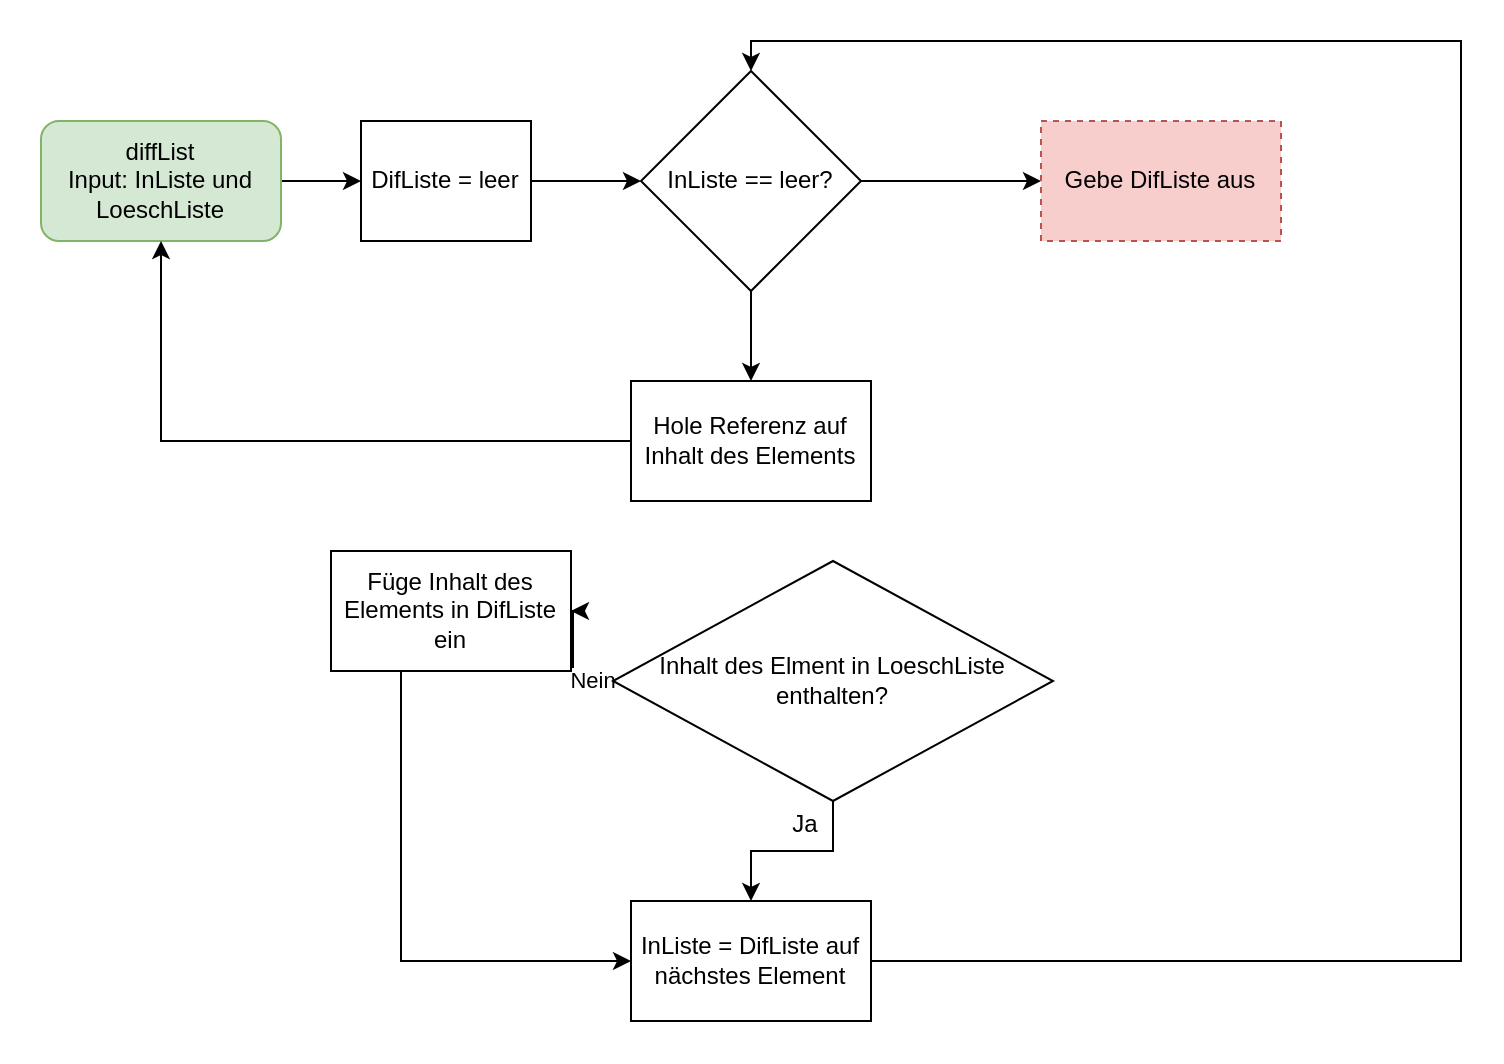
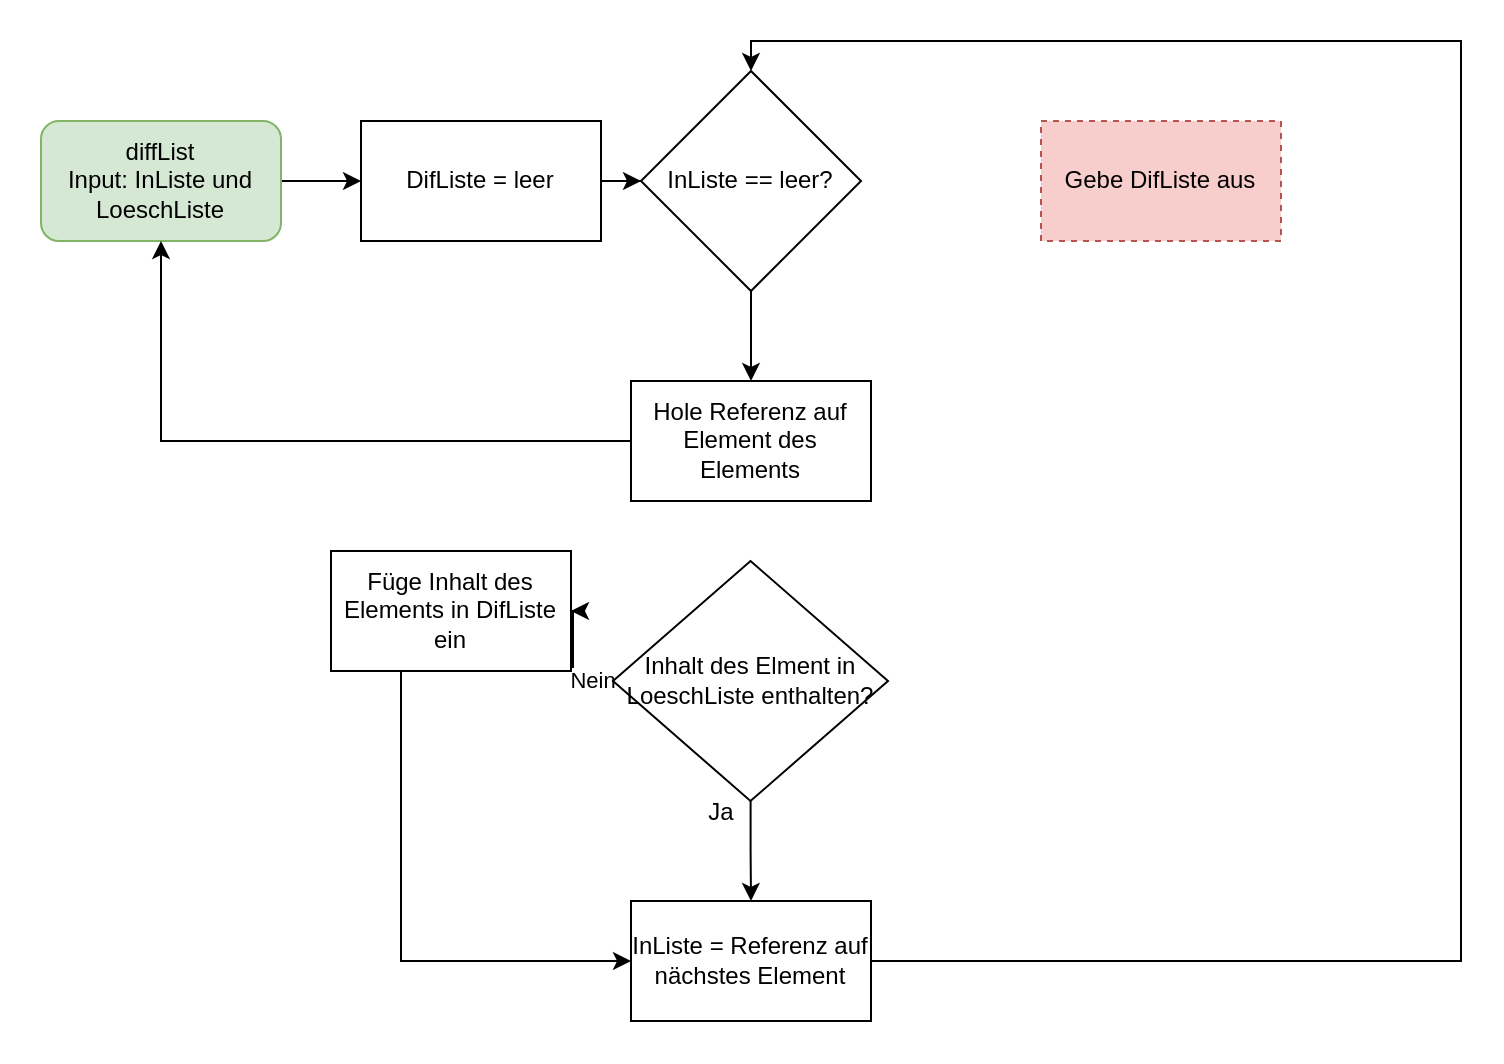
  <mxCell id="0" />
  <mxCell id="1" parent="0" />
  <mxCell id="2" style="edgeStyle=orthogonalEdgeStyle;rounded=0;orthogonalLoop=1;jettySize=auto;html=1;" edge="1" parent="1" source="3" target="5"><mxGeometry relative="1" as="geometry" /></mxCell>
  <mxCell id="3" value="diffList&lt;br&gt;Input: InListe und LoeschListe" style="rounded=1;whiteSpace=wrap;html=1;fillColor=#d5e8d4;strokeColor=#82b366;" vertex="1" parent="1"><mxGeometry x="20" y="60" width="120" height="60" as="geometry" /></mxCell>
  <mxCell id="4" style="edgeStyle=orthogonalEdgeStyle;rounded=0;orthogonalLoop=1;jettySize=auto;html=1;" edge="1" parent="1" source="5" target="8"><mxGeometry relative="1" as="geometry" /></mxCell>
- <mxCell id="5" value="DifListe = leer" style="rounded=0;whiteSpace=wrap;html=1;" vertex="1" parent="1"><mxGeometry x="180" y="60" width="85" height="60" as="geometry" /></mxCell>
- <mxCell id="6" style="edgeStyle=orthogonalEdgeStyle;rounded=0;orthogonalLoop=1;jettySize=auto;html=1;" edge="1" parent="1" source="8" target="9"><mxGeometry relative="1" as="geometry" /></mxCell>
+ <mxCell id="5" value="DifListe = leer" style="rounded=0;whiteSpace=wrap;html=1;" vertex="1" parent="1"><mxGeometry x="180" y="60" width="120" height="60" as="geometry" /></mxCell>
  <mxCell id="7" style="edgeStyle=orthogonalEdgeStyle;rounded=0;orthogonalLoop=1;jettySize=auto;html=1;" edge="1" parent="1" source="8" target="11"><mxGeometry relative="1" as="geometry" /></mxCell>
  <mxCell id="8" value="InListe == leer?" style="rhombus;whiteSpace=wrap;html=1;rounded=0;" vertex="1" parent="1"><mxGeometry x="320" y="35" width="110" height="110" as="geometry" /></mxCell>
  <mxCell id="9" value="Gebe DifListe aus" style="rounded=0;whiteSpace=wrap;html=1;fillColor=#f8cecc;strokeColor=#b85450;dashed=1;" vertex="1" parent="1"><mxGeometry x="520" y="60" width="120" height="60" as="geometry" /></mxCell>
  <mxCell id="10" style="edgeStyle=orthogonalEdgeStyle;rounded=0;orthogonalLoop=1;jettySize=auto;html=1;" edge="1" parent="1" source="11" target="3"><mxGeometry relative="1" as="geometry" /></mxCell>
- <mxCell id="11" value="Hole Referenz auf Inhalt des Elements" style="rounded=0;whiteSpace=wrap;html=1;" vertex="1" parent="1"><mxGeometry x="315" y="190" width="120" height="60" as="geometry" /></mxCell>
+ <mxCell id="11" value="Hole Referenz auf Element des Elements" style="rounded=0;whiteSpace=wrap;html=1;" vertex="1" parent="1"><mxGeometry x="315" y="190" width="120" height="60" as="geometry" /></mxCell>
  <mxCell id="12" value="Nein" style="edgeStyle=orthogonalEdgeStyle;rounded=0;orthogonalLoop=1;jettySize=auto;html=1;" edge="1" parent="1" source="15" target="17"><mxGeometry x="-0.28" y="-10" relative="1" as="geometry"><mxPoint as="offset" /></mxGeometry></mxCell>
  <mxCell id="13" style="edgeStyle=orthogonalEdgeStyle;rounded=0;orthogonalLoop=1;jettySize=auto;html=1;" edge="1" parent="1" source="15" target="19"><mxGeometry relative="1" as="geometry" /></mxCell>
  <mxCell id="14" value="Ja" style="text;html=1;align=center;verticalAlign=middle;resizable=0;points=[];" vertex="1" connectable="0" parent="13"><mxGeometry x="-0.769" relative="1" as="geometry"><mxPoint x="-15" as="offset" /></mxGeometry></mxCell>
- <mxCell id="15" value="Inhalt des Elment in LoeschListe enthalten?" style="rhombus;whiteSpace=wrap;html=1;rounded=0;" vertex="1" parent="1"><mxGeometry x="306" y="280" width="220" height="120" as="geometry" /></mxCell>
+ <mxCell id="15" value="Inhalt des Elment in LoeschListe enthalten?" style="rhombus;whiteSpace=wrap;html=1;rounded=0;" vertex="1" parent="1"><mxGeometry x="306" y="280" width="137.5" height="120" as="geometry" /></mxCell>
  <mxCell id="16" style="edgeStyle=orthogonalEdgeStyle;rounded=0;orthogonalLoop=1;jettySize=auto;html=1;" edge="1" parent="1" source="17" target="19"><mxGeometry relative="1" as="geometry"><Array as="points"><mxPoint x="200" y="480" /></Array></mxGeometry></mxCell>
  <mxCell id="17" value="Füge Inhalt des Elements in DifListe ein" style="rounded=0;whiteSpace=wrap;html=1;" vertex="1" parent="1"><mxGeometry x="165" y="275" width="120" height="60" as="geometry" /></mxCell>
  <mxCell id="18" style="edgeStyle=orthogonalEdgeStyle;rounded=0;orthogonalLoop=1;jettySize=auto;html=1;" edge="1" parent="1" source="19" target="8"><mxGeometry relative="1" as="geometry"><Array as="points"><mxPoint x="730" y="480" /><mxPoint x="730" y="20" /><mxPoint x="375" y="20" /></Array></mxGeometry></mxCell>
- <mxCell id="19" value="InListe = DifListe auf nächstes Element" style="rounded=0;whiteSpace=wrap;html=1;" vertex="1" parent="1"><mxGeometry x="315" y="450" width="120" height="60" as="geometry" /></mxCell>
+ <mxCell id="19" value="InListe = Referenz auf nächstes Element" style="rounded=0;whiteSpace=wrap;html=1;" vertex="1" parent="1"><mxGeometry x="315" y="450" width="120" height="60" as="geometry" /></mxCell>
